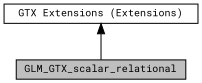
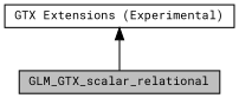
  digraph {
    rankdir=TB
    fontname="Roboto Mono"
    node [color=black fontname="Roboto Mono" fontsize=10 shape=box style=filled]
-   n1 [fillcolor=white height=0.2 label="GTX Extensions (Extensions)" width=0.4]
+   n1 [fillcolor=white height=0.2 label="GTX Extensions (Experimental)" width=0.4]
    n2 [fillcolor=grey75 fontcolor=black height=0.2 label=GLM_GTX_scalar_relational width=0.4]
    n1 -> n2 [dir=back fontname="Roboto Mono" fontsize=10 labelfontname=Helvetica labelfontsize=10 shape=plaintext style=solid]
  }
